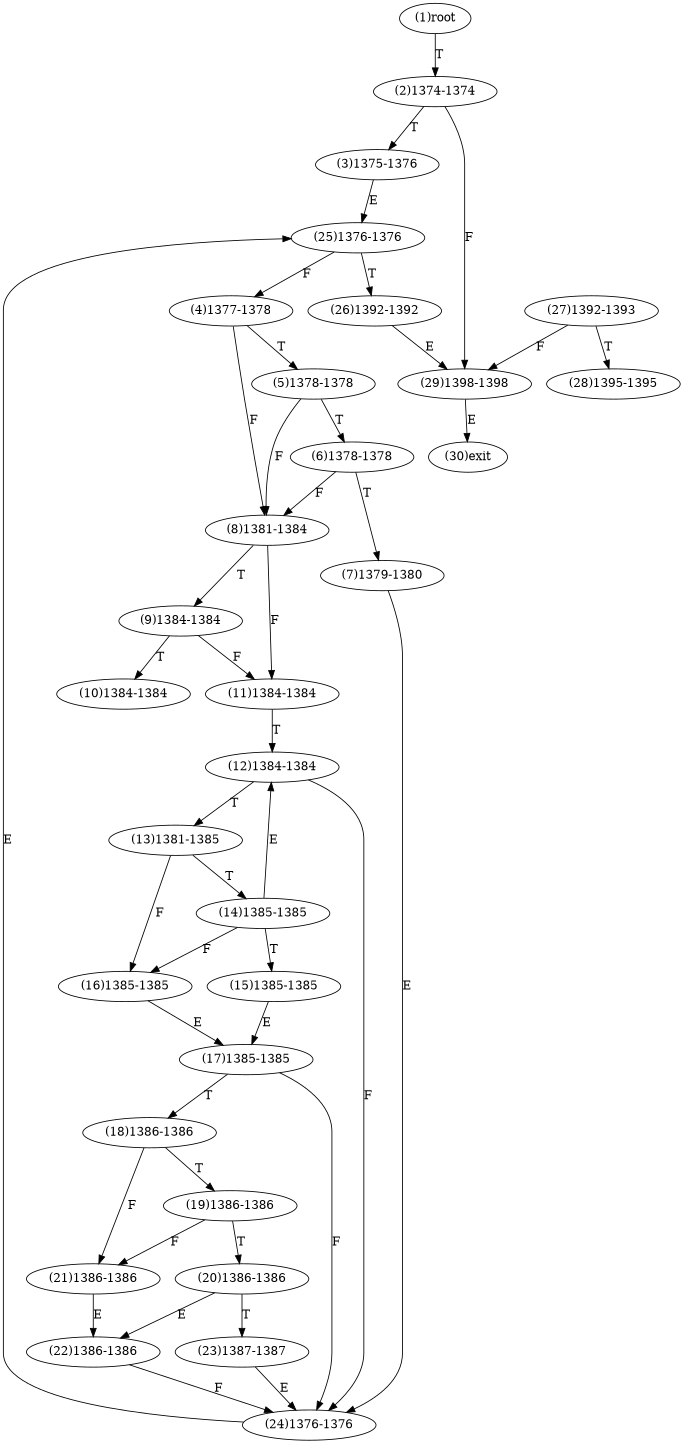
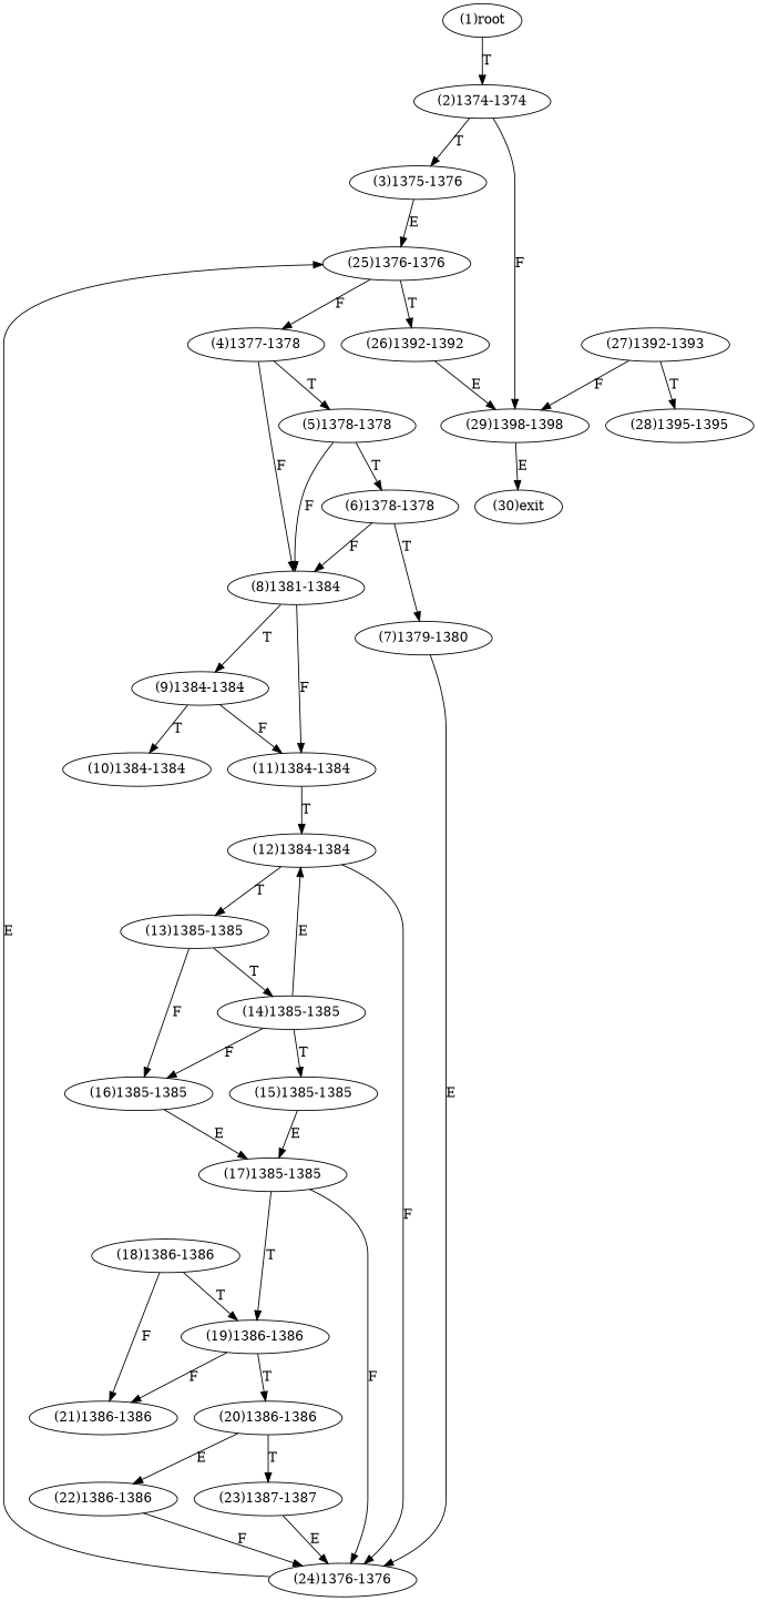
  digraph {
    n1 [label="(1)root"]
    n2 [label="(2)1374-1374"]
    n3 [label="(3)1375-1376"]
    n4 [label="(29)1398-1398"]
    n5 [label="(25)1376-1376"]
    n6 [label="(30)exit"]
    n7 [label="(4)1377-1378"]
    n8 [label="(26)1392-1392"]
    n9 [label="(5)1378-1378"]
    n10 [label="(8)1381-1384"]
    n11 [label="(6)1378-1378"]
    n12 [label="(9)1384-1384"]
    n13 [label="(11)1384-1384"]
    n14 [label="(7)1379-1380"]
    n15 [label="(24)1376-1376"]
    n16 [label="(10)1384-1384"]
    n17 [label="(12)1384-1384"]
-   n18 [label="(13)1381-1385"]
+   n18 [label="(13)1385-1385"]
    n19 [label="(14)1385-1385"]
    n20 [label="(16)1385-1385"]
    n21 [label="(15)1385-1385"]
    n22 [label="(17)1385-1385"]
    n23 [label="(18)1386-1386"]
    n24 [label="(19)1386-1386"]
    n25 [label="(21)1386-1386"]
    n26 [label="(20)1386-1386"]
    n27 [label="(22)1386-1386"]
    n28 [label="(23)1387-1387"]
    n29 [label="(27)1392-1393"]
    n30 [label="(28)1395-1395"]
    n1 -> n2 [label=T]
    n2 -> n3 [label=T]
    n2 -> n4 [label=F]
    n3 -> n5 [label=E]
    n4 -> n6 [label=E]
    n5 -> n7 [label=F]
    n5 -> n8 [label=T]
    n7 -> n9 [label=T]
    n7 -> n10 [label=F]
    n8 -> n4 [label=E]
    n9 -> n10 [label=F]
    n9 -> n11 [label=T]
    n10 -> n12 [label=T]
    n10 -> n13 [label=F]
    n11 -> n10 [label=F]
    n11 -> n14 [label=T]
    n12 -> n13 [label=F]
    n12 -> n16 [label=T]
    n13 -> n17 [label=T]
    n14 -> n15 [label=E]
    n15 -> n5 [label=E]
    n17 -> n15 [label=F]
    n17 -> n18 [label=T]
    n18 -> n19 [label=T]
    n18 -> n20 [label=F]
    n19 -> n17 [label=E]
    n19 -> n20 [label=F]
    n19 -> n21 [label=T]
    n20 -> n22 [label=E]
    n21 -> n22 [label=E]
    n22 -> n15 [label=F]
-   n22 -> n23 [label=T]
+   n22 -> n24 [label=T]
    n23 -> n24 [label=T]
    n23 -> n25 [label=F]
    n24 -> n25 [label=F]
    n24 -> n26 [label=T]
-   n25 -> n27 [label=E]
    n26 -> n27 [label=E]
    n26 -> n28 [label=T]
    n27 -> n15 [label=F]
    n28 -> n15 [label=E]
    n29 -> n4 [label=F]
    n29 -> n30 [label=T]
  }
